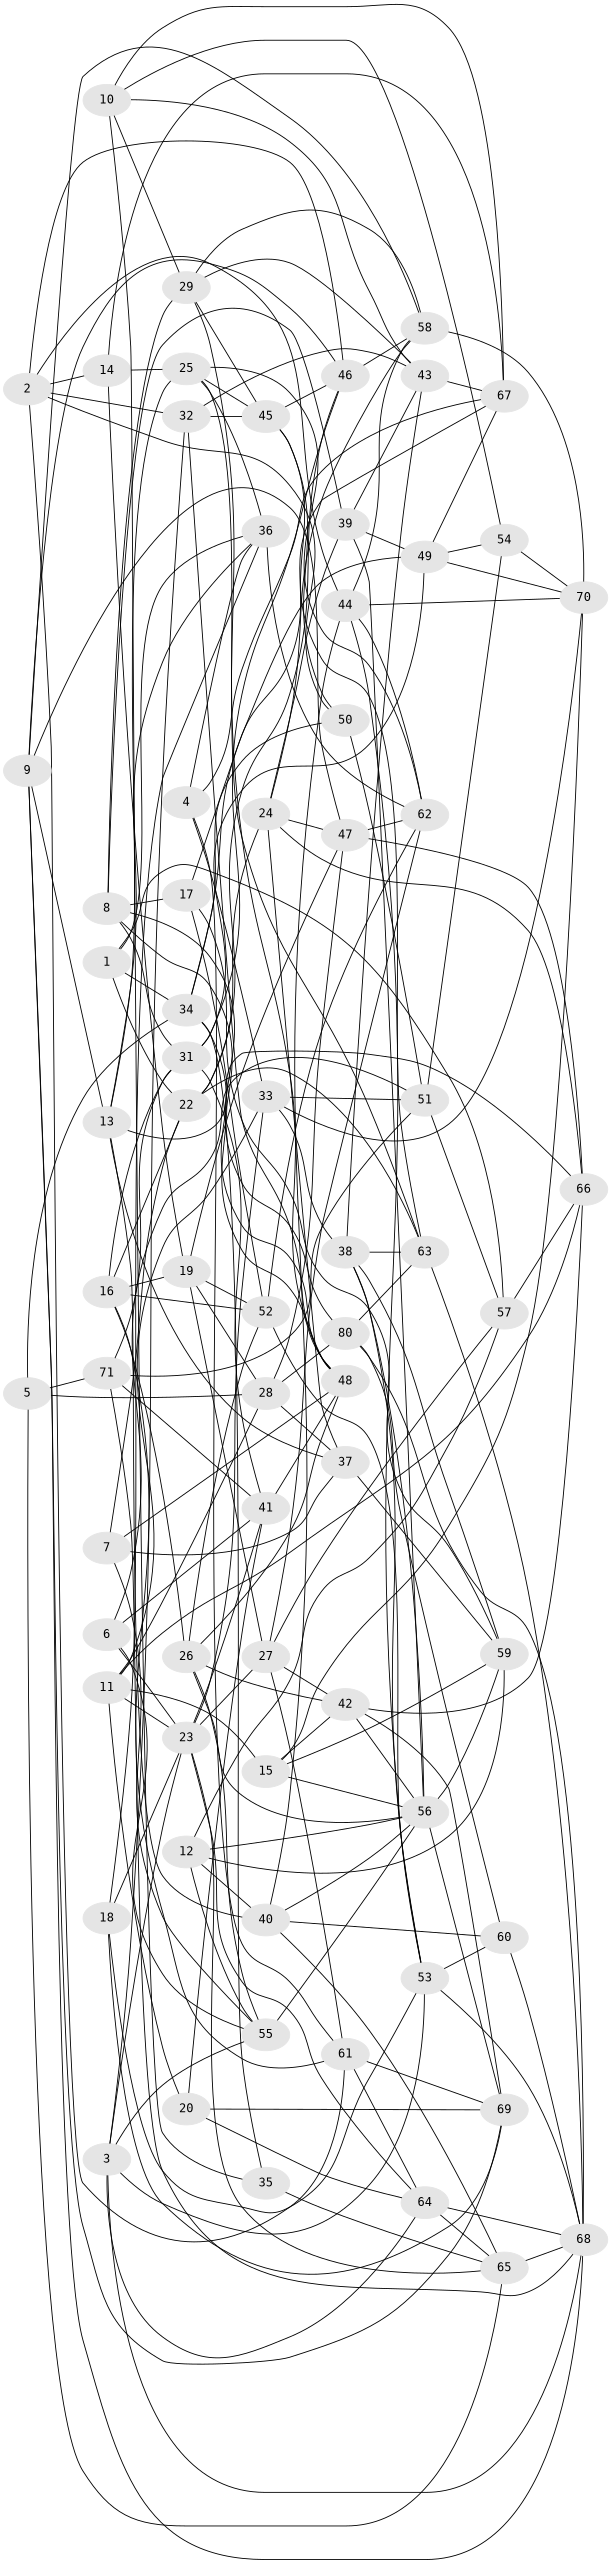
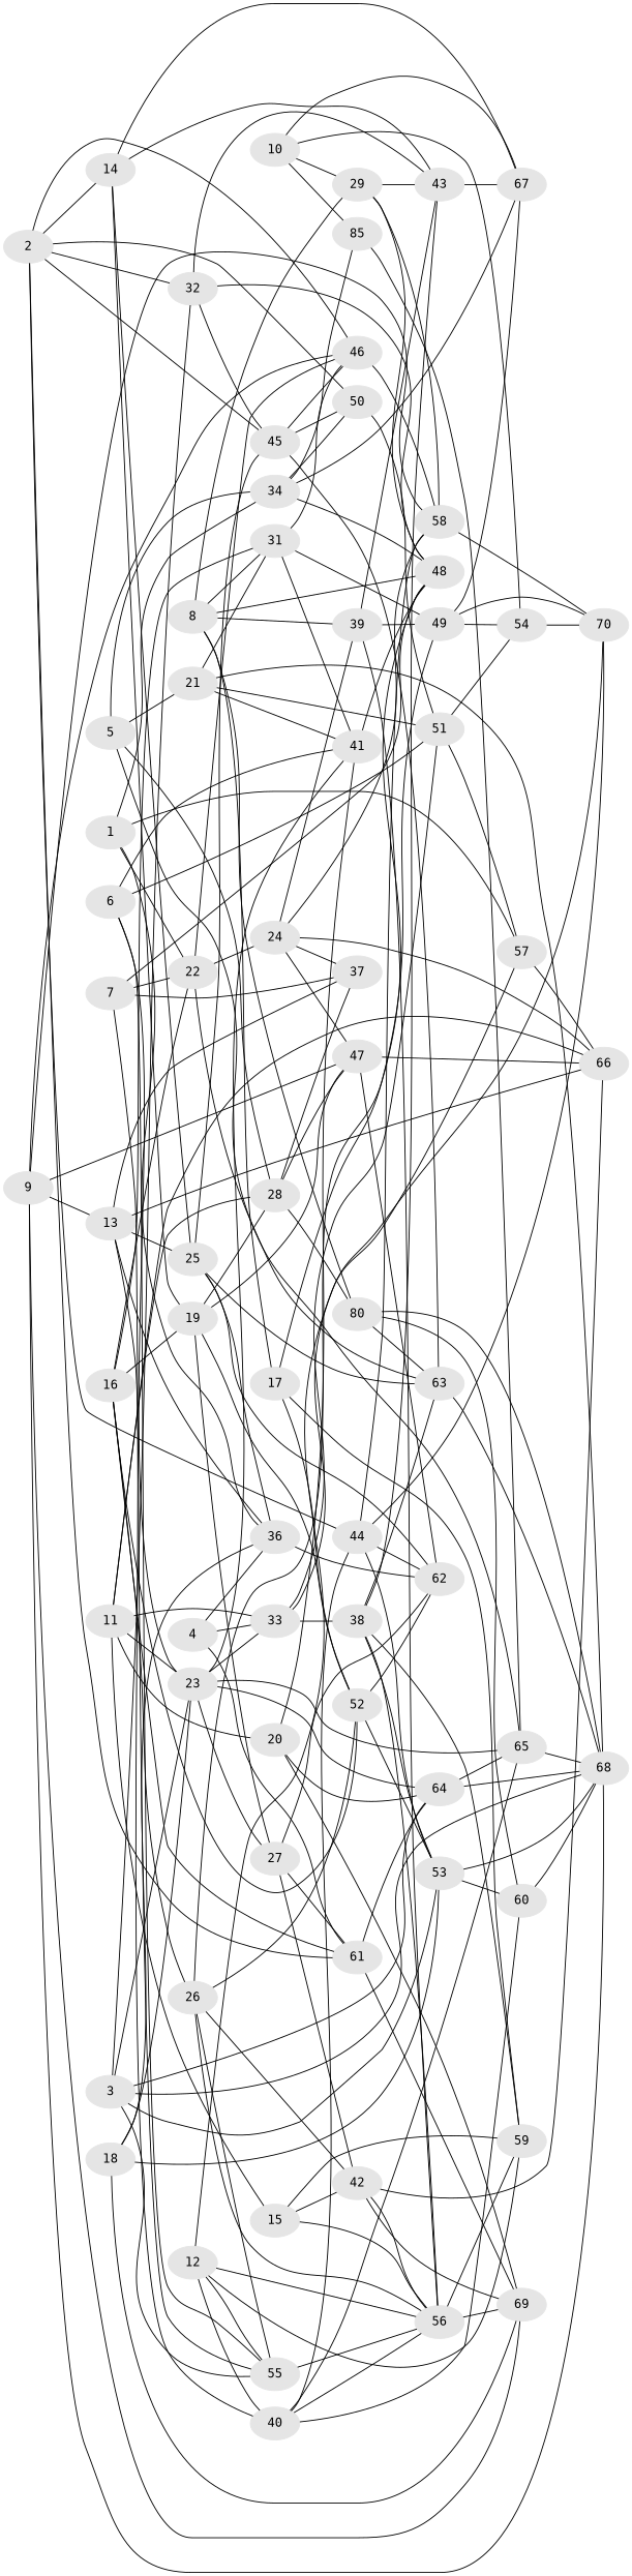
  graph {
    fontname="DejaVu Sans Mono"
    rankdir=LR
    node [color=gray90 fontname="DejaVu Sans Mono" style=filled]
    edge [fontname="DejaVu Sans Mono" weight=1.0]
    1
    22
    34
    36
    57
    46
    24
    63
    50
    67
    48
-   35
+   35 [label=85]
    62
    66
    2
    14
    32
    44
    61
    25
    19
    43
    45
    53
    58
    70
    51
    64
    69
    3
    23
    55
    68
    33
    65
    41
    27
    60
    56
    4
    38
    5
-   21 [label=71]
+   21
    28
    31
    37
    n47 [label=80]
    47
    6
    54
    7
    59
    8
    17
    29
    39
    52
    49
    9
    13
    40
    10
    11
    15
    20
    42
    12
    16
    26
    18
    1 -- 22
    1 -- 34
    1 -- 36
    1 -- 57
    22 -- 46
    22 -- 24
    22 -- 63
    34 -- 50
    34 -- 67
    34 -- 48
    34 -- 35
    36 -- 62
    57 -- 66
    46 -- 58
    24 -- 66
    24 -- 58
    24 -- 37
    24 -- 47
    24 -- 39
    63 -- 68
    50 -- 51
    35 -- 65
    2 -- 46
    2 -- 50
    2 -- 14
    2 -- 32
    2 -- 44
    2 -- 61
    14 -- 67
    14 -- 25
    14 -- 19
    32 -- 48 [weight=2.0]
    32 -- 43
    32 -- 45
    44 -- 62
    44 -- 53
    44 -- 58
    44 -- 70
    61 -- 64
    61 -- 69
    25 -- 36
    25 -- 63
    25 -- 62
    25 -- 45
    19 -- 27
    19 -- 28
    19 -- 47
    19 -- 52
    43 -- 67
    45 -- 46
    45 -- 63
    45 -- 50
    53 -- 68
    53 -- 60 [weight=2.0]
    58 -- 70
    51 -- 57
    51 -- 54
    64 -- 68
    64 -- 65
    3 -- 32
    3 -- 53
    3 -- 64
    3 -- 23
    3 -- 55
    3 -- 68
    23 -- 64
    23 -- 33
    23 -- 65
    23 -- 41
    23 -- 27
    55 -- 56
    33 -- 70
    33 -- 51
    33 -- 38
    65 -- 68
    41 -- 48
-   27 -- 57
    27 -- 62
    27 -- 61
    27 -- 42
    60 -- 68
    56 -- 69
    56 -- 59
    4 -- 36
-   4 -- 67
    4 -- 61
    4 -- 33
    38 -- 63
    38 -- 43
    38 -- 53
    38 -- 56
    38 -- 59
    5 -- 34
    5 -- 65
    5 -- 21
    5 -- 28
    21 -- 51
    21 -- 68 [weight=2.0]
    21 -- 41
    21 -- 31
    28 -- 37
    28 -- n47
    28 -- 47
    31 -- 46
    31 -- 41
    31 -- 49
-   37 -- 59 [weight=2.0]
    n47 -- 63
    n47 -- 68
    n47 -- 60 [weight=2.0]
    47 -- 62
    47 -- 66
    6 -- 51
    6 -- 23
    6 -- 55
    6 -- 41
    54 -- 70
    7 -- 22
    7 -- 48
    7 -- 55
    7 -- 37
    8 -- 48
    8 -- 31
    8 -- n47
    8 -- 17
    8 -- 29
    8 -- 39
    17 -- 59
    17 -- 52
    17 -- 49
    29 -- 48
    29 -- 43
-   29 -- 45
+   2 -- 45
    29 -- 58
    39 -- 43
    39 -- 56
    39 -- 49
    52 -- 62
    52 -- 53
    49 -- 67
    49 -- 70
    49 -- 54
    9 -- 46
    9 -- 58
    9 -- 69
    9 -- 68
    9 -- 47
    9 -- 13
    13 -- 36
    13 -- 66
    13 -- 25
    13 -- 37
    13 -- 40
    40 -- 44
    40 -- 65
    40 -- 60
    40 -- 56
    10 -- 67
    10 -- 35 [weight=2.0]
-   10 -- 43
+   14 -- 43
    10 -- 54
    10 -- 29
    11 -- 66
    11 -- 23
    11 -- 33
    11 -- 28
    11 -- 15
    11 -- 20
-   15 -- 70
    15 -- 56
    15 -- 59 [weight=2.0]
    15 -- 42
    20 -- 64
    20 -- 69
    20 -- 41
    42 -- 66
    42 -- 69
    42 -- 56
    12 -- 57 [weight=2.0]
    12 -- 55
    12 -- 56
    12 -- 59
    12 -- 40
    16 -- 22
    16 -- 61
    16 -- 19
    16 -- 31
    16 -- 52
    16 -- 26
    26 -- 48
    26 -- 55
    26 -- 56
    26 -- 52
    26 -- 42
    18 -- 36
    18 -- 53
    18 -- 69
    18 -- 23
  }
